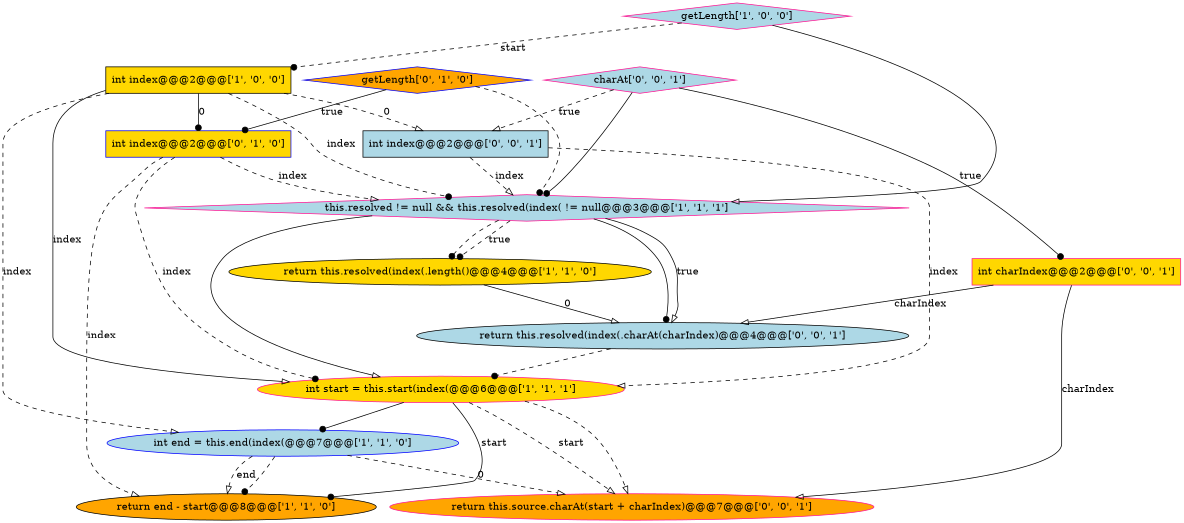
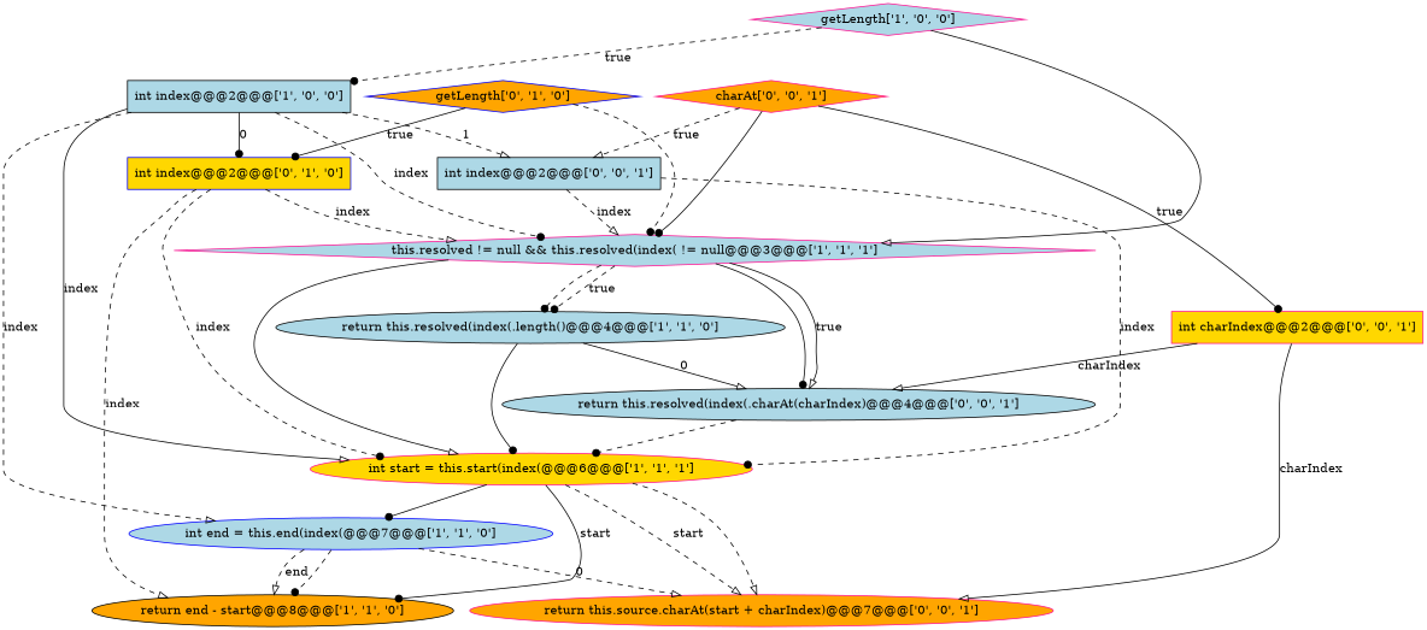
  digraph {
    node [color=deeppink fillcolor=gold shape=ellipse style=filled]
    edge [arrowhead=onormal style=dashed]
-   n1 [color=black label="return this.resolved(index(.length()@@@4@@@['1', '1', '0']"]
+   n1 [color=black fillcolor=lightblue label="return this.resolved(index(.length()@@@4@@@['1', '1', '0']"]
    n2 [color=black fillcolor=lightblue label="return this.resolved(index(.charAt(charIndex)@@@4@@@['0', '0', '1']"]
    n3 [label="int start = this.start(index(@@@6@@@['1', '1', '1']"]
    n4 [color=black fillcolor=orange label="return end - start@@@8@@@['1', '1', '0']"]
    n5 [color=blue fillcolor=lightblue label="int end = this.end(index(@@@7@@@['1', '1', '0']"]
    n6 [fillcolor=orange label="return this.source.charAt(start + charIndex)@@@7@@@['0', '0', '1']"]
    n7 [color=black fillcolor=lightblue label="int index@@@2@@@['0', '0', '1']" shape=box]
    n8 [fillcolor=lightblue label="this.resolved != null && this.resolved(index( != null@@@3@@@['1', '1', '1']" shape=diamond]
    n9 [color=blue label="int index@@@2@@@['0', '1', '0']" shape=box]
    n10 [fillcolor=lightblue label="getLength['1', '0', '0']" shape=diamond]
-   n11 [color=black label="int index@@@2@@@['1', '0', '0']" shape=box]
+   n11 [color=black fillcolor=lightblue label="int index@@@2@@@['1', '0', '0']" shape=box]
    n12 [label="int charIndex@@@2@@@['0', '0', '1']" shape=box]
    n13 [color=blue fillcolor=orange label="getLength['0', '1', '0']" shape=diamond]
-   n14 [fillcolor=lightblue label="charAt['0', '0', '1']" shape=diamond]
+   n14 [fillcolor=orange label="charAt['0', '0', '1']" shape=diamond]
    n1 -> n2 [label=0 style=solid]
+   n1 -> n3 [arrowhead=dot style=solid]
    n2 -> n3 [arrowhead=dot]
    n3 -> n4 [arrowhead=dot label=start style=solid]
    n3 -> n5 [arrowhead=dot style=solid]
    n3 -> n6 [label=start]
    n3 -> n6
    n5 -> n4 [label=end]
    n5 -> n4 [arrowhead=dot]
    n5 -> n6 [label=0]
-   n7 -> n3 [label=index]
+   n7 -> n3 [arrowhead=dot label=index]
    n7 -> n8 [label=index]
    n8 -> n1 [arrowhead=dot label=true]
    n8 -> n1 [arrowhead=dot]
    n8 -> n2 [arrowhead=dot style=solid]
    n8 -> n2 [label=true style=solid]
    n8 -> n3 [style=solid]
    n9 -> n3 [arrowhead=dot label=index]
    n9 -> n4 [label=index]
    n9 -> n8 [label=index]
    n10 -> n8 [style=solid]
-   n10 -> n11 [arrowhead=dot label=start]
+   n10 -> n11 [arrowhead=dot label=true]
    n11 -> n3 [label=index style=solid]
    n11 -> n5 [label=index]
-   n11 -> n7 [label=0]
+   n11 -> n7 [label=1]
    n11 -> n8 [arrowhead=dot label=index]
    n11 -> n9 [arrowhead=dot label=0 style=solid]
    n12 -> n2 [label=charIndex style=solid]
    n12 -> n6 [label=charIndex style=solid]
    n13 -> n8 [arrowhead=dot]
    n13 -> n9 [arrowhead=dot label=true style=solid]
    n14 -> n7 [label=true]
    n14 -> n8 [arrowhead=dot style=solid]
    n14 -> n12 [arrowhead=dot label=true style=solid]
  }
